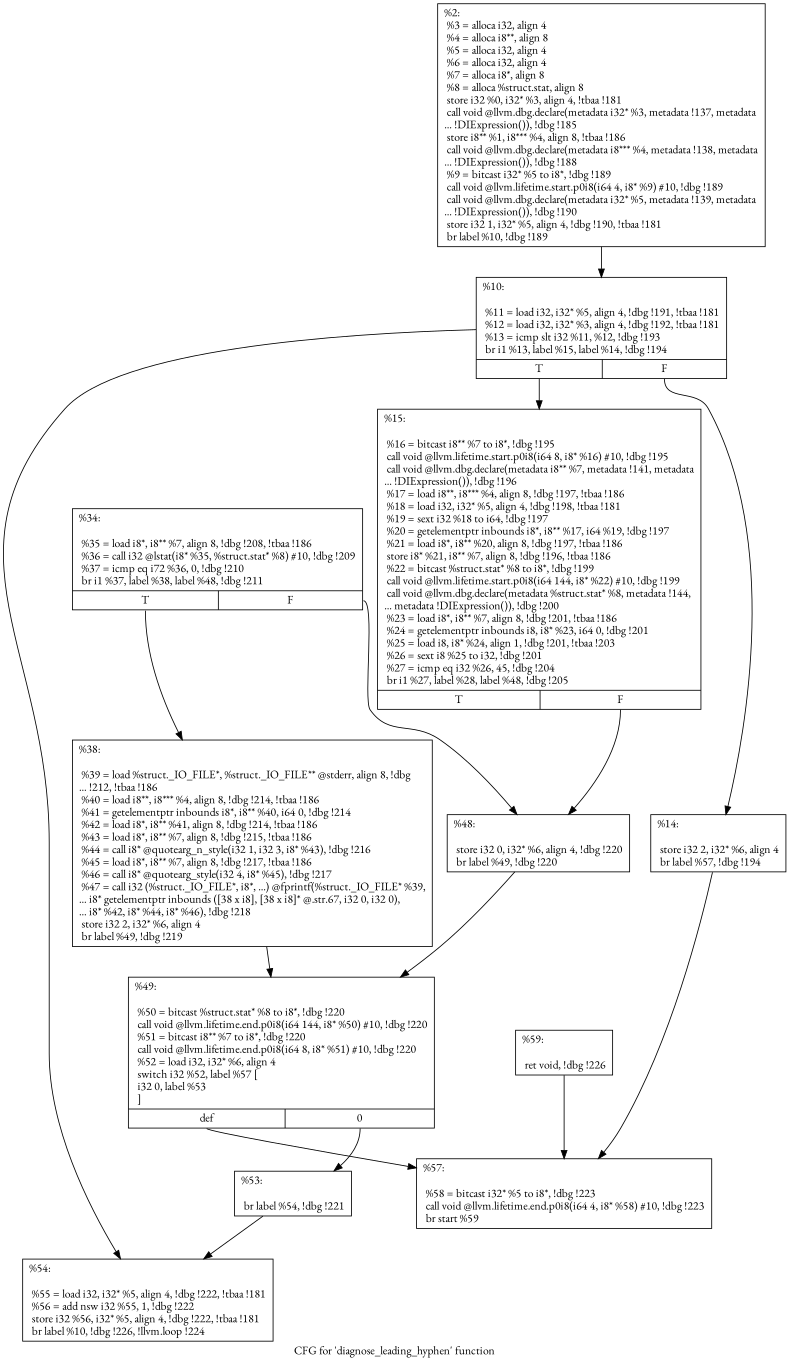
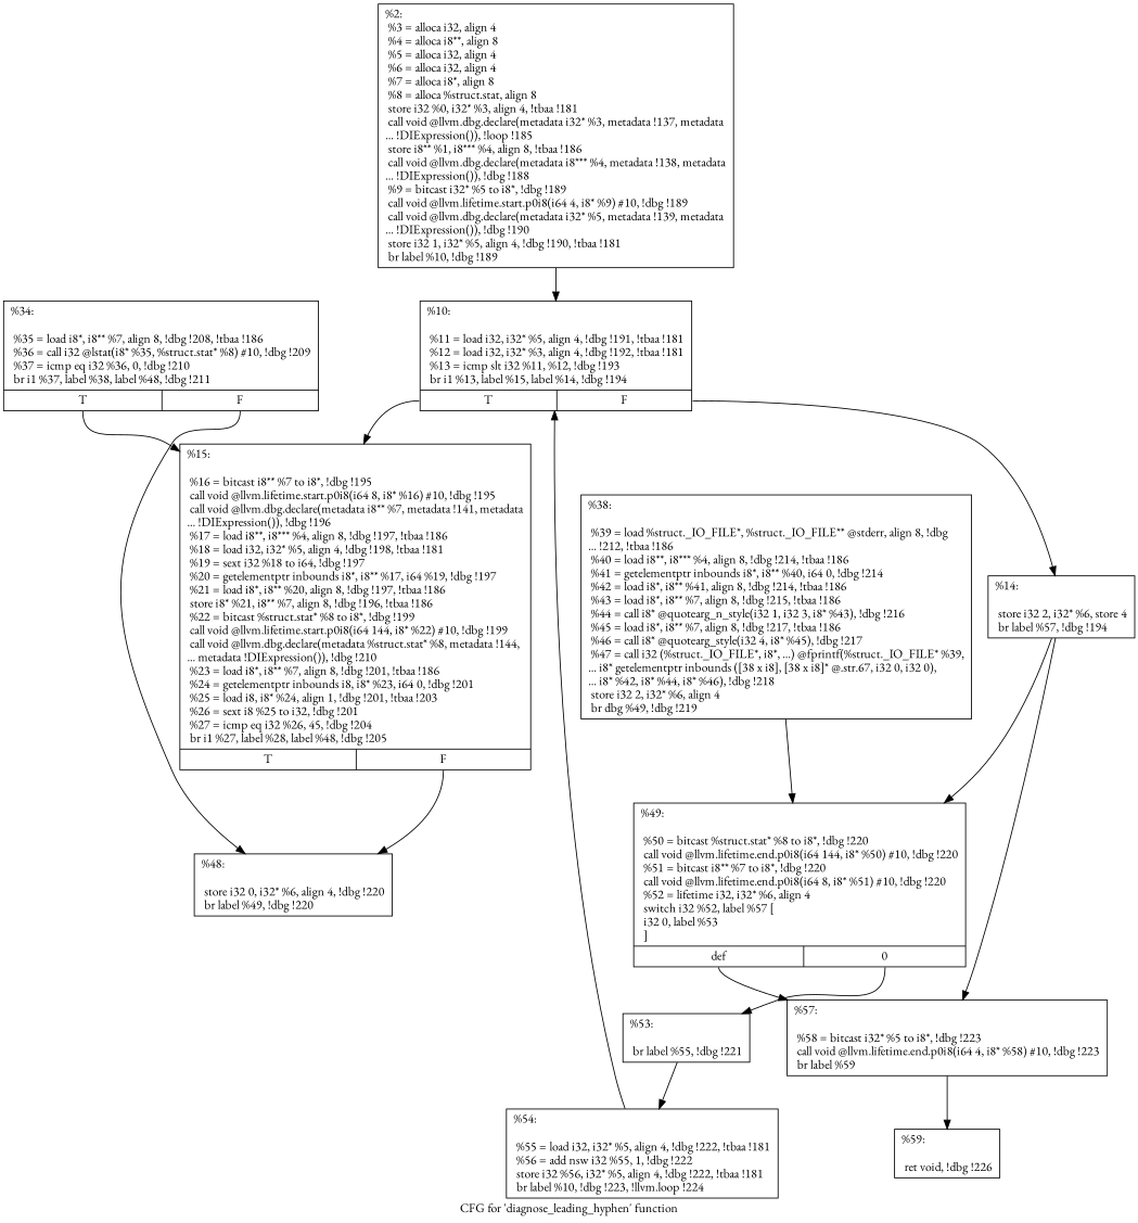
  digraph {
    fontname="EB Garamond"
    label="CFG for 'diagnose_leading_hyphen' function"
    node [fontname="EB Garamond" shape=record]
    edge [fontname="EB Garamond"]
-   n1 [label="{%2:\l  %3 = alloca i32, align 4\l  %4 = alloca i8**, align 8\l  %5 = alloca i32, align 4\l  %6 = alloca i32, align 4\l  %7 = alloca i8*, align 8\l  %8 = alloca %struct.stat, align 8\l  store i32 %0, i32* %3, align 4, !tbaa !181\l  call void @llvm.dbg.declare(metadata i32* %3, metadata !137, metadata\l... !DIExpression()), !dbg !185\l  store i8** %1, i8*** %4, align 8, !tbaa !186\l  call void @llvm.dbg.declare(metadata i8*** %4, metadata !138, metadata\l... !DIExpression()), !dbg !188\l  %9 = bitcast i32* %5 to i8*, !dbg !189\l  call void @llvm.lifetime.start.p0i8(i64 4, i8* %9) #10, !dbg !189\l  call void @llvm.dbg.declare(metadata i32* %5, metadata !139, metadata\l... !DIExpression()), !dbg !190\l  store i32 1, i32* %5, align 4, !dbg !190, !tbaa !181\l  br label %10, !dbg !189\l}"]
+   n1 [label="{%2:\l  %3 = alloca i32, align 4\l  %4 = alloca i8**, align 8\l  %5 = alloca i32, align 4\l  %6 = alloca i32, align 4\l  %7 = alloca i8*, align 8\l  %8 = alloca %struct.stat, align 8\l  store i32 %0, i32* %3, align 4, !tbaa !181\l  call void @llvm.dbg.declare(metadata i32* %3, metadata !137, metadata\l... !DIExpression()), !loop !185\l  store i8** %1, i8*** %4, align 8, !tbaa !186\l  call void @llvm.dbg.declare(metadata i8*** %4, metadata !138, metadata\l... !DIExpression()), !dbg !188\l  %9 = bitcast i32* %5 to i8*, !dbg !189\l  call void @llvm.lifetime.start.p0i8(i64 4, i8* %9) #10, !dbg !189\l  call void @llvm.dbg.declare(metadata i32* %5, metadata !139, metadata\l... !DIExpression()), !dbg !190\l  store i32 1, i32* %5, align 4, !dbg !190, !tbaa !181\l  br label %10, !dbg !189\l}"]
    n2 [label="{%10:\l\l  %11 = load i32, i32* %5, align 4, !dbg !191, !tbaa !181\l  %12 = load i32, i32* %3, align 4, !dbg !192, !tbaa !181\l  %13 = icmp slt i32 %11, %12, !dbg !193\l  br i1 %13, label %15, label %14, !dbg !194\l|{<s0>T|<s1>F}}"]
-   n3 [label="{%15:\l\l  %16 = bitcast i8** %7 to i8*, !dbg !195\l  call void @llvm.lifetime.start.p0i8(i64 8, i8* %16) #10, !dbg !195\l  call void @llvm.dbg.declare(metadata i8** %7, metadata !141, metadata\l... !DIExpression()), !dbg !196\l  %17 = load i8**, i8*** %4, align 8, !dbg !197, !tbaa !186\l  %18 = load i32, i32* %5, align 4, !dbg !198, !tbaa !181\l  %19 = sext i32 %18 to i64, !dbg !197\l  %20 = getelementptr inbounds i8*, i8** %17, i64 %19, !dbg !197\l  %21 = load i8*, i8** %20, align 8, !dbg !197, !tbaa !186\l  store i8* %21, i8** %7, align 8, !dbg !196, !tbaa !186\l  %22 = bitcast %struct.stat* %8 to i8*, !dbg !199\l  call void @llvm.lifetime.start.p0i8(i64 144, i8* %22) #10, !dbg !199\l  call void @llvm.dbg.declare(metadata %struct.stat* %8, metadata !144,\l... metadata !DIExpression()), !dbg !200\l  %23 = load i8*, i8** %7, align 8, !dbg !201, !tbaa !186\l  %24 = getelementptr inbounds i8, i8* %23, i64 0, !dbg !201\l  %25 = load i8, i8* %24, align 1, !dbg !201, !tbaa !203\l  %26 = sext i8 %25 to i32, !dbg !201\l  %27 = icmp eq i32 %26, 45, !dbg !204\l  br i1 %27, label %28, label %48, !dbg !205\l|{<s0>T|<s1>F}}"]
-   n4 [label="{%14:\l\l  store i32 2, i32* %6, align 4\l  br label %57, !dbg !194\l}"]
+   n3 [label="{%15:\l\l  %16 = bitcast i8** %7 to i8*, !dbg !195\l  call void @llvm.lifetime.start.p0i8(i64 8, i8* %16) #10, !dbg !195\l  call void @llvm.dbg.declare(metadata i8** %7, metadata !141, metadata\l... !DIExpression()), !dbg !196\l  %17 = load i8**, i8*** %4, align 8, !dbg !197, !tbaa !186\l  %18 = load i32, i32* %5, align 4, !dbg !198, !tbaa !181\l  %19 = sext i32 %18 to i64, !dbg !197\l  %20 = getelementptr inbounds i8*, i8** %17, i64 %19, !dbg !197\l  %21 = load i8*, i8** %20, align 8, !dbg !197, !tbaa !186\l  store i8* %21, i8** %7, align 8, !dbg !196, !tbaa !186\l  %22 = bitcast %struct.stat* %8 to i8*, !dbg !199\l  call void @llvm.lifetime.start.p0i8(i64 144, i8* %22) #10, !dbg !199\l  call void @llvm.dbg.declare(metadata %struct.stat* %8, metadata !144,\l... metadata !DIExpression()), !dbg !210\l  %23 = load i8*, i8** %7, align 8, !dbg !201, !tbaa !186\l  %24 = getelementptr inbounds i8, i8* %23, i64 0, !dbg !201\l  %25 = load i8, i8* %24, align 1, !dbg !201, !tbaa !203\l  %26 = sext i8 %25 to i32, !dbg !201\l  %27 = icmp eq i32 %26, 45, !dbg !204\l  br i1 %27, label %28, label %48, !dbg !205\l|{<s0>T|<s1>F}}"]
+   n4 [label="{%14:\l\l  store i32 2, i32* %6, store 4\l  br label %57, !dbg !194\l}"]
    n5 [label="{%48:\l\l  store i32 0, i32* %6, align 4, !dbg !220\l  br label %49, !dbg !220\l}"]
-   n6 [label="{%57:\l\l  %58 = bitcast i32* %5 to i8*, !dbg !223\l  call void @llvm.lifetime.end.p0i8(i64 4, i8* %58) #10, !dbg !223\l  br start %59\l}"]
-   n7 [label="{%49:\l\l  %50 = bitcast %struct.stat* %8 to i8*, !dbg !220\l  call void @llvm.lifetime.end.p0i8(i64 144, i8* %50) #10, !dbg !220\l  %51 = bitcast i8** %7 to i8*, !dbg !220\l  call void @llvm.lifetime.end.p0i8(i64 8, i8* %51) #10, !dbg !220\l  %52 = load i32, i32* %6, align 4\l  switch i32 %52, label %57 [\l    i32 0, label %53\l  ]\l|{<s0>def|<s1>0}}"]
+   n6 [label="{%57:\l\l  %58 = bitcast i32* %5 to i8*, !dbg !223\l  call void @llvm.lifetime.end.p0i8(i64 4, i8* %58) #10, !dbg !223\l  br label %59\l}"]
+   n7 [label="{%49:\l\l  %50 = bitcast %struct.stat* %8 to i8*, !dbg !220\l  call void @llvm.lifetime.end.p0i8(i64 144, i8* %50) #10, !dbg !220\l  %51 = bitcast i8** %7 to i8*, !dbg !220\l  call void @llvm.lifetime.end.p0i8(i64 8, i8* %51) #10, !dbg !220\l  %52 = lifetime i32, i32* %6, align 4\l  switch i32 %52, label %57 [\l    i32 0, label %53\l  ]\l|{<s0>def|<s1>0}}"]
    n8 [label="{%59:\l\l  ret void, !dbg !226\l}"]
-   n9 [label="{%34:\l\l  %35 = load i8*, i8** %7, align 8, !dbg !208, !tbaa !186\l  %36 = call i32 @lstat(i8* %35, %struct.stat* %8) #10, !dbg !209\l  %37 = icmp eq i72 %36, 0, !dbg !210\l  br i1 %37, label %38, label %48, !dbg !211\l|{<s0>T|<s1>F}}"]
-   n10 [label="{%38:\l\l  %39 = load %struct._IO_FILE*, %struct._IO_FILE** @stderr, align 8, !dbg\l... !212, !tbaa !186\l  %40 = load i8**, i8*** %4, align 8, !dbg !214, !tbaa !186\l  %41 = getelementptr inbounds i8*, i8** %40, i64 0, !dbg !214\l  %42 = load i8*, i8** %41, align 8, !dbg !214, !tbaa !186\l  %43 = load i8*, i8** %7, align 8, !dbg !215, !tbaa !186\l  %44 = call i8* @quotearg_n_style(i32 1, i32 3, i8* %43), !dbg !216\l  %45 = load i8*, i8** %7, align 8, !dbg !217, !tbaa !186\l  %46 = call i8* @quotearg_style(i32 4, i8* %45), !dbg !217\l  %47 = call i32 (%struct._IO_FILE*, i8*, ...) @fprintf(%struct._IO_FILE* %39,\l... i8* getelementptr inbounds ([38 x i8], [38 x i8]* @.str.67, i32 0, i32 0),\l... i8* %42, i8* %44, i8* %46), !dbg !218\l  store i32 2, i32* %6, align 4\l  br label %49, !dbg !219\l}"]
-   n11 [label="{%53:\l\l  br label %54, !dbg !221\l}"]
-   n12 [label="{%54:\l\l  %55 = load i32, i32* %5, align 4, !dbg !222, !tbaa !181\l  %56 = add nsw i32 %55, 1, !dbg !222\l  store i32 %56, i32* %5, align 4, !dbg !222, !tbaa !181\l  br label %10, !dbg !226, !llvm.loop !224\l}"]
+   n9 [label="{%34:\l\l  %35 = load i8*, i8** %7, align 8, !dbg !208, !tbaa !186\l  %36 = call i32 @lstat(i8* %35, %struct.stat* %8) #10, !dbg !209\l  %37 = icmp eq i32 %36, 0, !dbg !210\l  br i1 %37, label %38, label %48, !dbg !211\l|{<s0>T|<s1>F}}"]
+   n10 [label="{%38:\l\l  %39 = load %struct._IO_FILE*, %struct._IO_FILE** @stderr, align 8, !dbg\l... !212, !tbaa !186\l  %40 = load i8**, i8*** %4, align 8, !dbg !214, !tbaa !186\l  %41 = getelementptr inbounds i8*, i8** %40, i64 0, !dbg !214\l  %42 = load i8*, i8** %41, align 8, !dbg !214, !tbaa !186\l  %43 = load i8*, i8** %7, align 8, !dbg !215, !tbaa !186\l  %44 = call i8* @quotearg_n_style(i32 1, i32 3, i8* %43), !dbg !216\l  %45 = load i8*, i8** %7, align 8, !dbg !217, !tbaa !186\l  %46 = call i8* @quotearg_style(i32 4, i8* %45), !dbg !217\l  %47 = call i32 (%struct._IO_FILE*, i8*, ...) @fprintf(%struct._IO_FILE* %39,\l... i8* getelementptr inbounds ([38 x i8], [38 x i8]* @.str.67, i32 0, i32 0),\l... i8* %42, i8* %44, i8* %46), !dbg !218\l  store i32 2, i32* %6, align 4\l  br dbg %49, !dbg !219\l}"]
+   n11 [label="{%53:\l\l  br label %55, !dbg !221\l}"]
+   n12 [label="{%54:\l\l  %55 = load i32, i32* %5, align 4, !dbg !222, !tbaa !181\l  %56 = add nsw i32 %55, 1, !dbg !222\l  store i32 %56, i32* %5, align 4, !dbg !222, !tbaa !181\l  br label %10, !dbg !223, !llvm.loop !224\l}"]
    n1 -> n2
    n2 -> n3 [tailport=s0]
    n2 -> n4 [tailport=s1]
    n3 -> n5 [tailport=s1]
    n4 -> n6
-   n5 -> n7
-   n8 -> n6
+   n4 -> n7
+   n6 -> n8
    n7 -> n6 [tailport=s0]
    n7 -> n11 [tailport=s1]
    n9 -> n5 [tailport=s1]
-   n9 -> n10 [tailport=s0]
+   n9 -> n3 [tailport=s0]
    n10 -> n7
    n11 -> n12
-   n2 -> n12
+   n12 -> n2
  }
